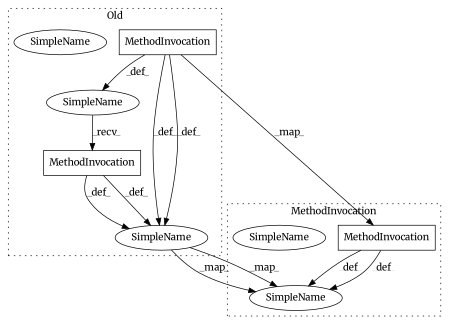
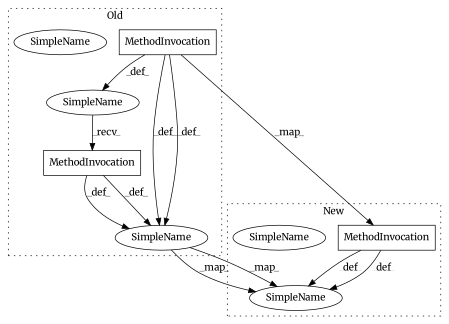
  digraph {
    fontname=Merriweather
    node [a=42 l=1 s=5726 shape=ellipse fontname=Merriweather]
    edge [fontname=Merriweather]
    n1 [a=32 l="14,1" label=MethodInvocation s="5375,5394" shape=box]
    n2 [a=32 l="6,1" label=MethodInvocation s="5396,5407" shape=box]
    n3 [label=SimpleName]
    n4 [label=SimpleName l="" s=""]
    n5 [label=SimpleName]
    n6 [a=32 l="14,1" label=MethodInvocation s="4924,4948" shape=box]
    n7 [label=SimpleName s=5102]
    n8 [label=SimpleName s=5102]
    subgraph cluster_1 {
      label=Old
      style=dotted
      n1
      n2
      n3
      n4
      n5
    }
    subgraph cluster_2 {
-     label=MethodInvocation
+     label=New
      style=dotted
      n6
      n7
      n8
    }
    n1 -> n4 [label=_def_]
    n1 -> n5 [label=_def_]
    n1 -> n5 [label=_def_]
    n1 -> n6 [label=_map_]
    n2 -> n5 [label=_def_]
    n2 -> n5 [label=_def_]
    n4 -> n2 [label=_recv_]
    n5 -> n8 [label=_map_]
    n5 -> n8 [label=_map_]
    n6 -> n8 [label=_def_]
    n6 -> n8 [label=_def_]
  }
